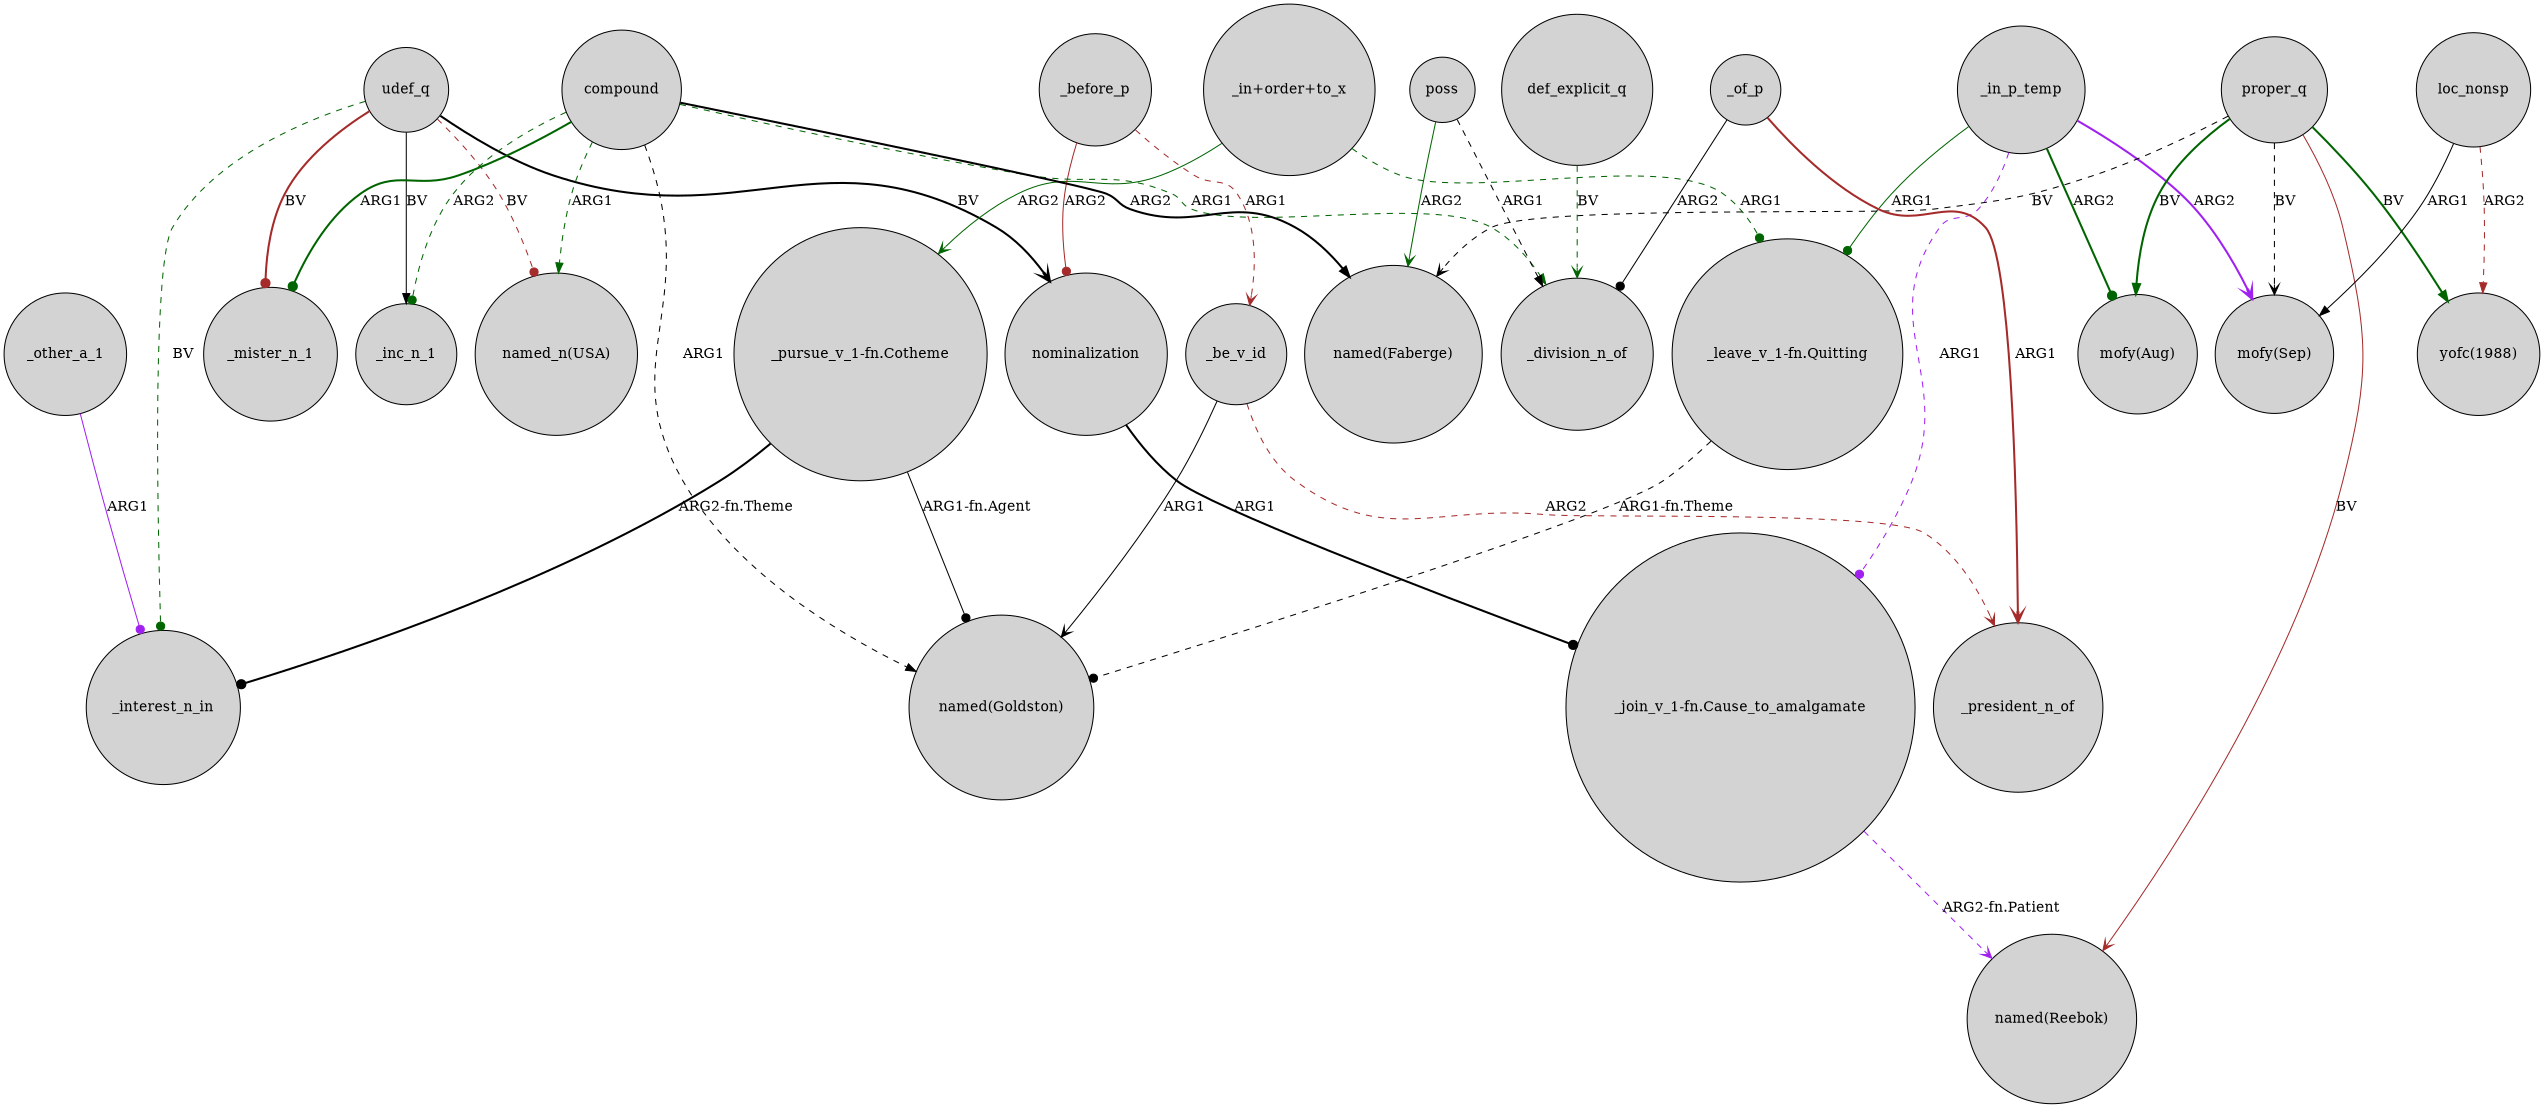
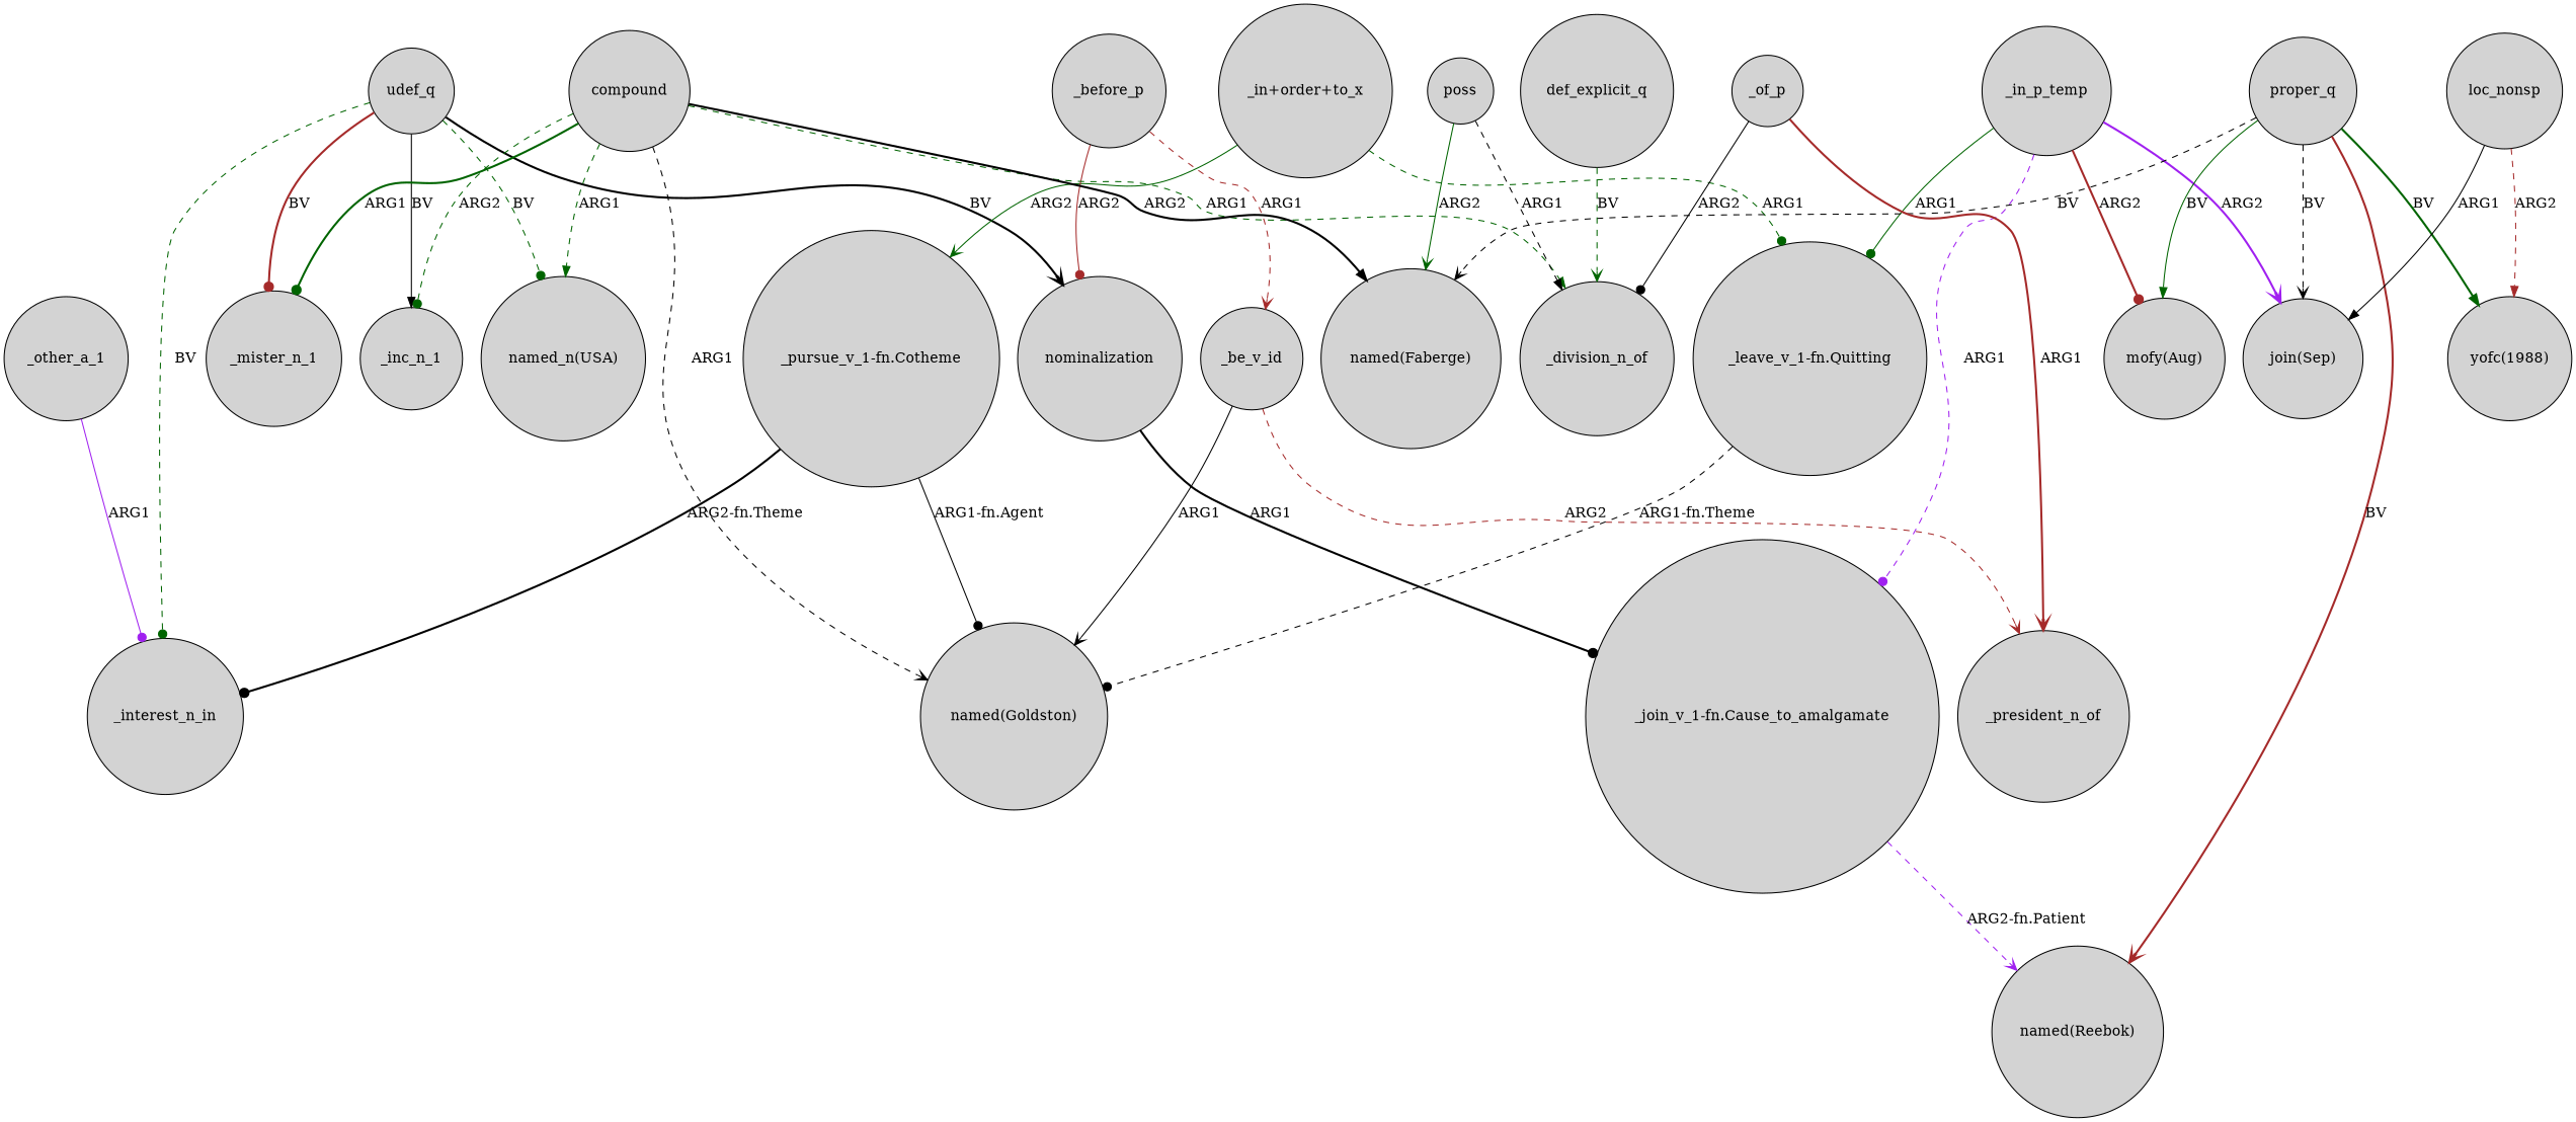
  digraph {
    node [shape=circle style=filled]
    edge [arrowhead=dot color=black style=dashed]
    udef_q
    _inc_n_1
    _interest_n_in
    _mister_n_1
    nominalization
    "named_n(USA)"
    "_join_v_1-fn.Cause_to_amalgamate"
    "_pursue_v_1-fn.Cotheme"
    "named(Goldston)"
    "_in+order+to_x"
    "_leave_v_1-fn.Quitting"
    _be_v_id
    _president_n_of
    _before_p
    _other_a_1
    compound
    _division_n_of
    "named(Faberge)"
    _in_p_temp
-   "mofy(Sep)"
+   "mofy(Sep)" [label="join(Sep)"]
    "mofy(Aug)"
    "named(Reebok)"
    poss
    proper_q
    "yofc(1988)"
    loc_nonsp
    def_explicit_q
    _of_p
    udef_q -> _inc_n_1 [arrowhead=normal label=BV style=solid]
    udef_q -> _interest_n_in [color=darkgreen label=BV]
    udef_q -> _mister_n_1 [color=brown label=BV style=bold]
    udef_q -> nominalization [arrowhead=vee label=BV style=bold]
-   udef_q -> "named_n(USA)" [color=brown label=BV]
+   udef_q -> "named_n(USA)" [color=darkgreen label=BV]
    nominalization -> "_join_v_1-fn.Cause_to_amalgamate" [label=ARG1 style=bold]
    "_join_v_1-fn.Cause_to_amalgamate" -> "named(Reebok)" [arrowhead=vee color=purple label="ARG2-fn.Patient"]
    "_pursue_v_1-fn.Cotheme" -> _interest_n_in [label="ARG2-fn.Theme" style=bold]
    "_pursue_v_1-fn.Cotheme" -> "named(Goldston)" [label="ARG1-fn.Agent" style=solid]
    "_in+order+to_x" -> "_pursue_v_1-fn.Cotheme" [arrowhead=vee color=darkgreen label=ARG2 style=solid]
    "_in+order+to_x" -> "_leave_v_1-fn.Quitting" [color=darkgreen label=ARG1]
    "_leave_v_1-fn.Quitting" -> "named(Goldston)" [label="ARG1-fn.Theme"]
    _be_v_id -> "named(Goldston)" [arrowhead=vee label=ARG1 style=solid]
    _be_v_id -> _president_n_of [arrowhead=vee color=brown label=ARG2]
    _before_p -> nominalization [color=brown label=ARG2 style=solid]
    _before_p -> _be_v_id [arrowhead=vee color=brown label=ARG1]
    _other_a_1 -> _interest_n_in [color=purple label=ARG1 style=solid]
    compound -> _inc_n_1 [color=darkgreen label=ARG2]
    compound -> _mister_n_1 [color=darkgreen label=ARG1 style=bold]
    compound -> "named_n(USA)" [arrowhead=normal color=darkgreen label=ARG1]
-   compound -> "named(Goldston)" [arrowhead=normal label=ARG1]
+   compound -> "named(Goldston)" [arrowhead=vee label=ARG1]
    compound -> _division_n_of [arrowhead=normal color=darkgreen label=ARG1]
    compound -> "named(Faberge)" [arrowhead=normal label=ARG2 style=bold]
    _in_p_temp -> "_join_v_1-fn.Cause_to_amalgamate" [color=purple label=ARG1]
    _in_p_temp -> "_leave_v_1-fn.Quitting" [color=darkgreen label=ARG1 style=solid]
    _in_p_temp -> "mofy(Sep)" [arrowhead=vee color=purple label=ARG2 style=bold]
-   _in_p_temp -> "mofy(Aug)" [color=darkgreen label=ARG2 style=bold]
+   _in_p_temp -> "mofy(Aug)" [color=brown label=ARG2 style=bold]
    poss -> _division_n_of [arrowhead=normal label=ARG1]
    poss -> "named(Faberge)" [arrowhead=vee color=darkgreen label=ARG2 style=solid]
    proper_q -> "named(Faberge)" [arrowhead=vee label=BV]
    proper_q -> "mofy(Sep)" [arrowhead=vee label=BV]
-   proper_q -> "mofy(Aug)" [arrowhead=normal color=darkgreen label=BV style=bold]
-   proper_q -> "named(Reebok)" [arrowhead=vee color=brown label=BV style=solid]
+   proper_q -> "mofy(Aug)" [arrowhead=normal color=darkgreen label=BV style=solid]
+   proper_q -> "named(Reebok)" [arrowhead=vee color=brown label=BV style=bold]
    proper_q -> "yofc(1988)" [arrowhead=normal color=darkgreen label=BV style=bold]
    loc_nonsp -> "mofy(Sep)" [arrowhead=normal label=ARG1 style=solid]
    loc_nonsp -> "yofc(1988)" [arrowhead=normal color=brown label=ARG2]
    def_explicit_q -> _division_n_of [arrowhead=vee color=darkgreen label=BV]
    _of_p -> _president_n_of [arrowhead=vee color=brown label=ARG1 style=bold]
    _of_p -> _division_n_of [label=ARG2 style=solid]
  }
